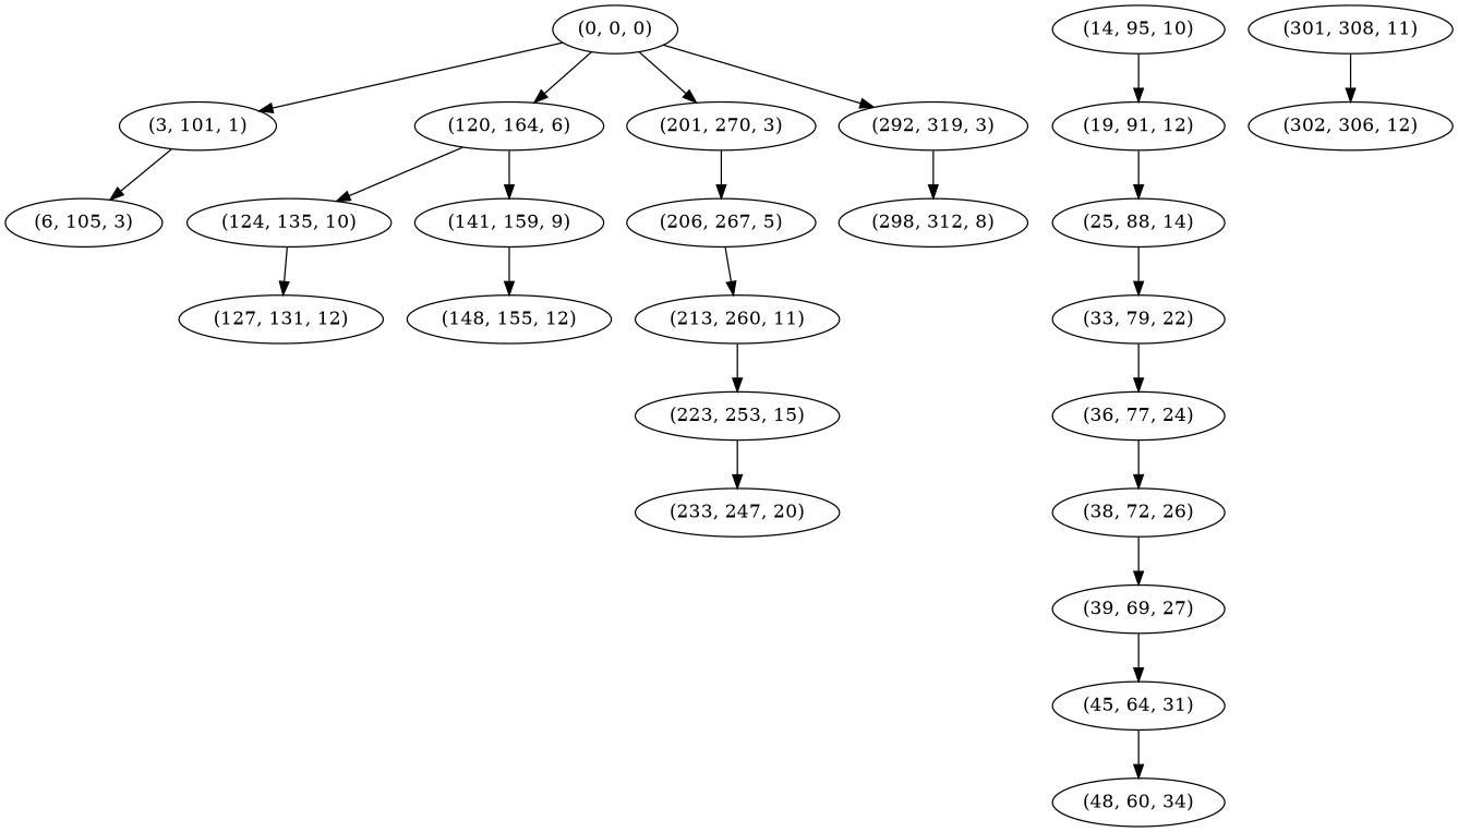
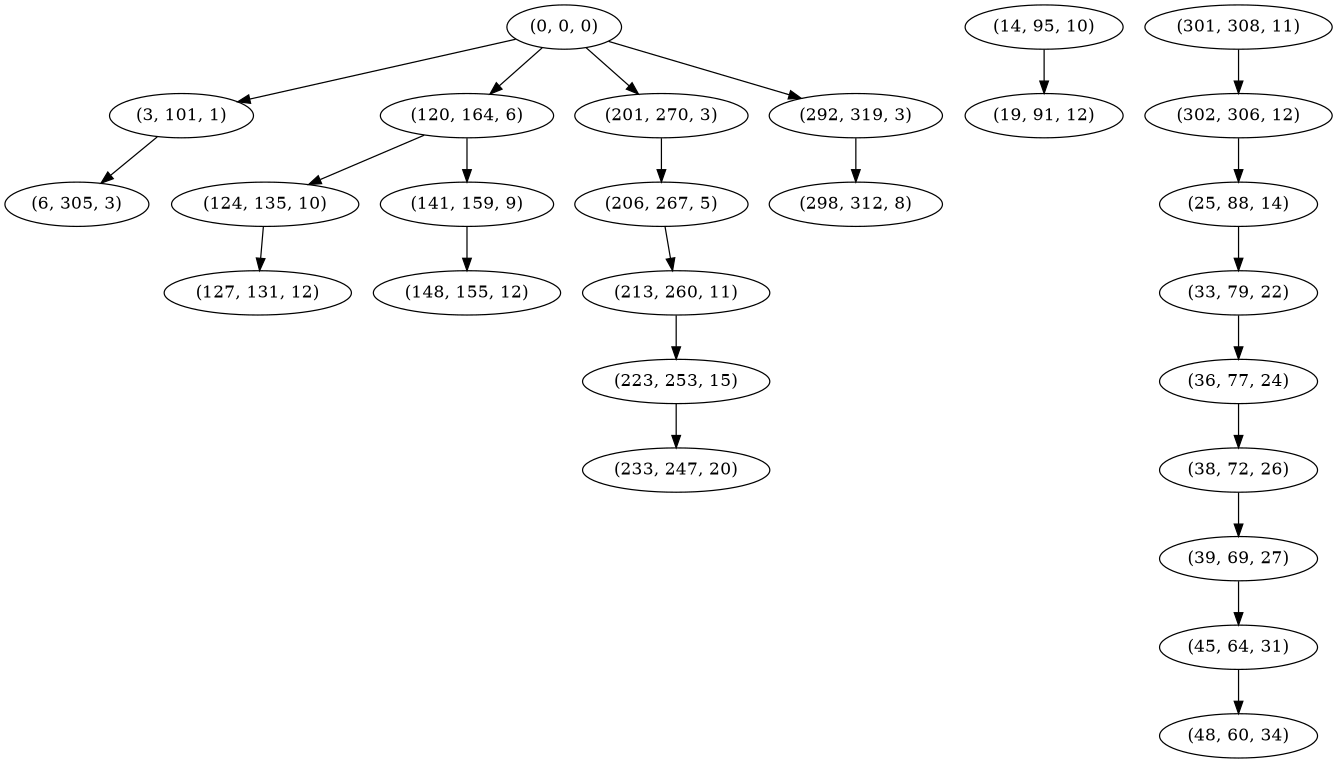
  digraph {
    n1 [label="(3, 101, 1)"]
    "(0, 0, 0)"
    "(120, 164, 6)"
    "(201, 270, 3)"
    "(292, 319, 3)"
-   "(6, 105, 3)"
+   "(6, 105, 3)" [label="(6, 305, 3)"]
    "(124, 135, 10)"
    "(141, 159, 9)"
    "(206, 267, 5)"
    "(298, 312, 8)"
    "(14, 95, 10)"
    "(19, 91, 12)"
    "(25, 88, 14)"
    "(33, 79, 22)"
    "(36, 77, 24)"
    "(38, 72, 26)"
    "(39, 69, 27)"
    "(45, 64, 31)"
    "(48, 60, 34)"
    n20 [label="(127, 131, 12)"]
    "(148, 155, 12)"
    "(213, 260, 11)"
    "(223, 253, 15)"
    "(233, 247, 20)"
    "(301, 308, 11)"
    "(302, 306, 12)"
    n1 -> "(6, 105, 3)"
    "(0, 0, 0)" -> n1
    "(0, 0, 0)" -> "(120, 164, 6)"
    "(0, 0, 0)" -> "(201, 270, 3)"
    "(0, 0, 0)" -> "(292, 319, 3)"
    "(120, 164, 6)" -> "(124, 135, 10)"
    "(120, 164, 6)" -> "(141, 159, 9)"
    "(201, 270, 3)" -> "(206, 267, 5)"
    "(292, 319, 3)" -> "(298, 312, 8)"
    "(124, 135, 10)" -> n20
    "(141, 159, 9)" -> "(148, 155, 12)"
    "(206, 267, 5)" -> "(213, 260, 11)"
    "(14, 95, 10)" -> "(19, 91, 12)"
-   "(19, 91, 12)" -> "(25, 88, 14)"
+   "(302, 306, 12)" -> "(25, 88, 14)"
    "(25, 88, 14)" -> "(33, 79, 22)"
    "(33, 79, 22)" -> "(36, 77, 24)"
    "(36, 77, 24)" -> "(38, 72, 26)"
    "(38, 72, 26)" -> "(39, 69, 27)"
    "(39, 69, 27)" -> "(45, 64, 31)"
    "(45, 64, 31)" -> "(48, 60, 34)"
    "(213, 260, 11)" -> "(223, 253, 15)"
    "(223, 253, 15)" -> "(233, 247, 20)"
    "(301, 308, 11)" -> "(302, 306, 12)"
  }
